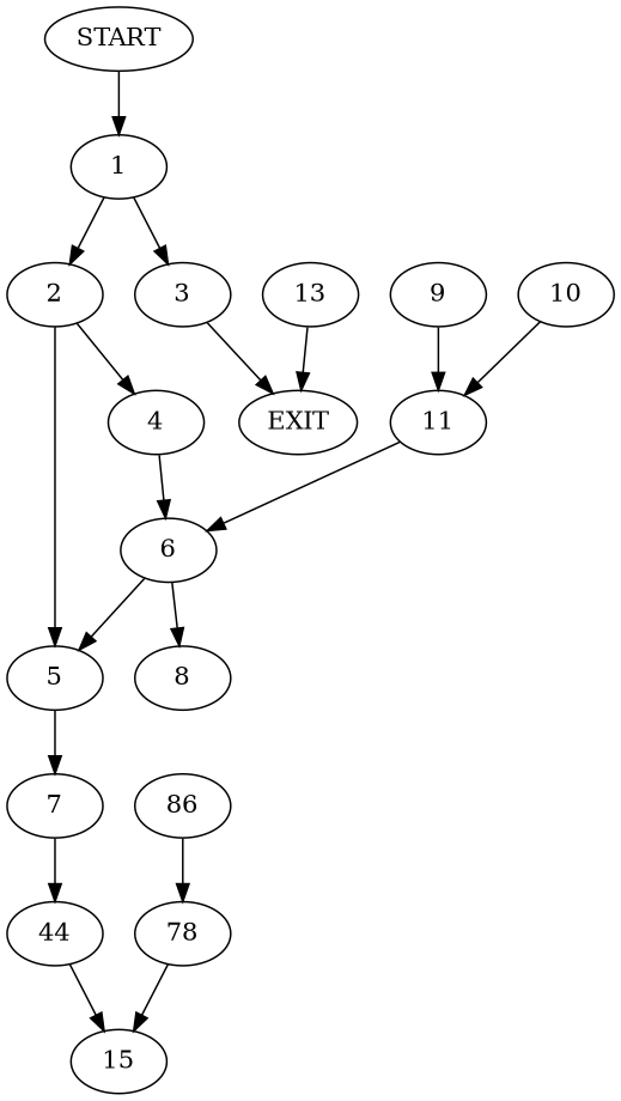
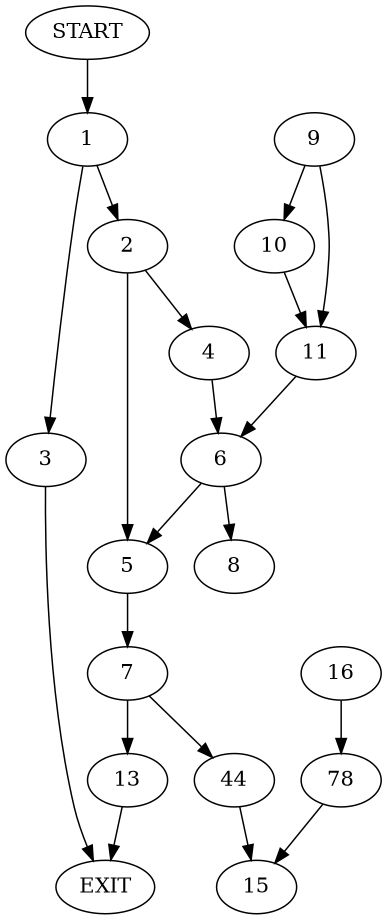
  digraph {
    n1 [label=START]
    1
    2
    3
    n5 [label=EXIT]
    4
    5
    6
    7
    8
    13
    n12 [label=44]
    15
    9
    10
    11
    n17 [label=78]
-   16 [label=86]
+   16
    n1 -> 1
    1 -> 2
    1 -> 3
    2 -> 4
    2 -> 5
    3 -> n5
    4 -> 6
    5 -> 7
    6 -> 5
    6 -> 8
+   7 -> 13
    7 -> n12
    13 -> n5
    n12 -> 15
+   9 -> 10
    9 -> 11
    10 -> 11
    11 -> 6
    n17 -> 15
    16 -> n17
  }
